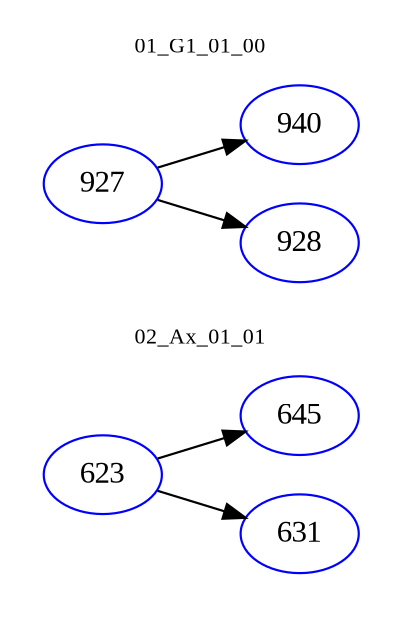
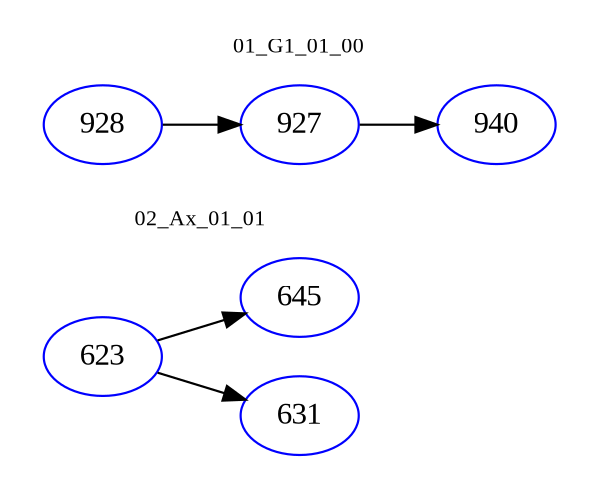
  digraph {
    fontname="Liberation Serif"
    rankdir=LR
    node [color=blue fontname="Liberation Serif"]
    edge [color=black fontname="Liberation Serif"]
    n1 [label=623]
    n2 [label=631]
    n3 [label=645]
    n4 [label=927]
    n5 [label=928]
    n6 [label=940]
    subgraph cluster_1 {
      color=white
      fontsize=10
      label="02_Ax_01_01"
      n1
      n2
      n3
    }
    subgraph cluster_2 {
      color=white
      fontsize=10
      label="01_G1_01_00"
      n4
      n5
      n6
    }
    n1 -> n2
    n1 -> n3
-   n4 -> n5
+   n5 -> n4
    n4 -> n6
  }
